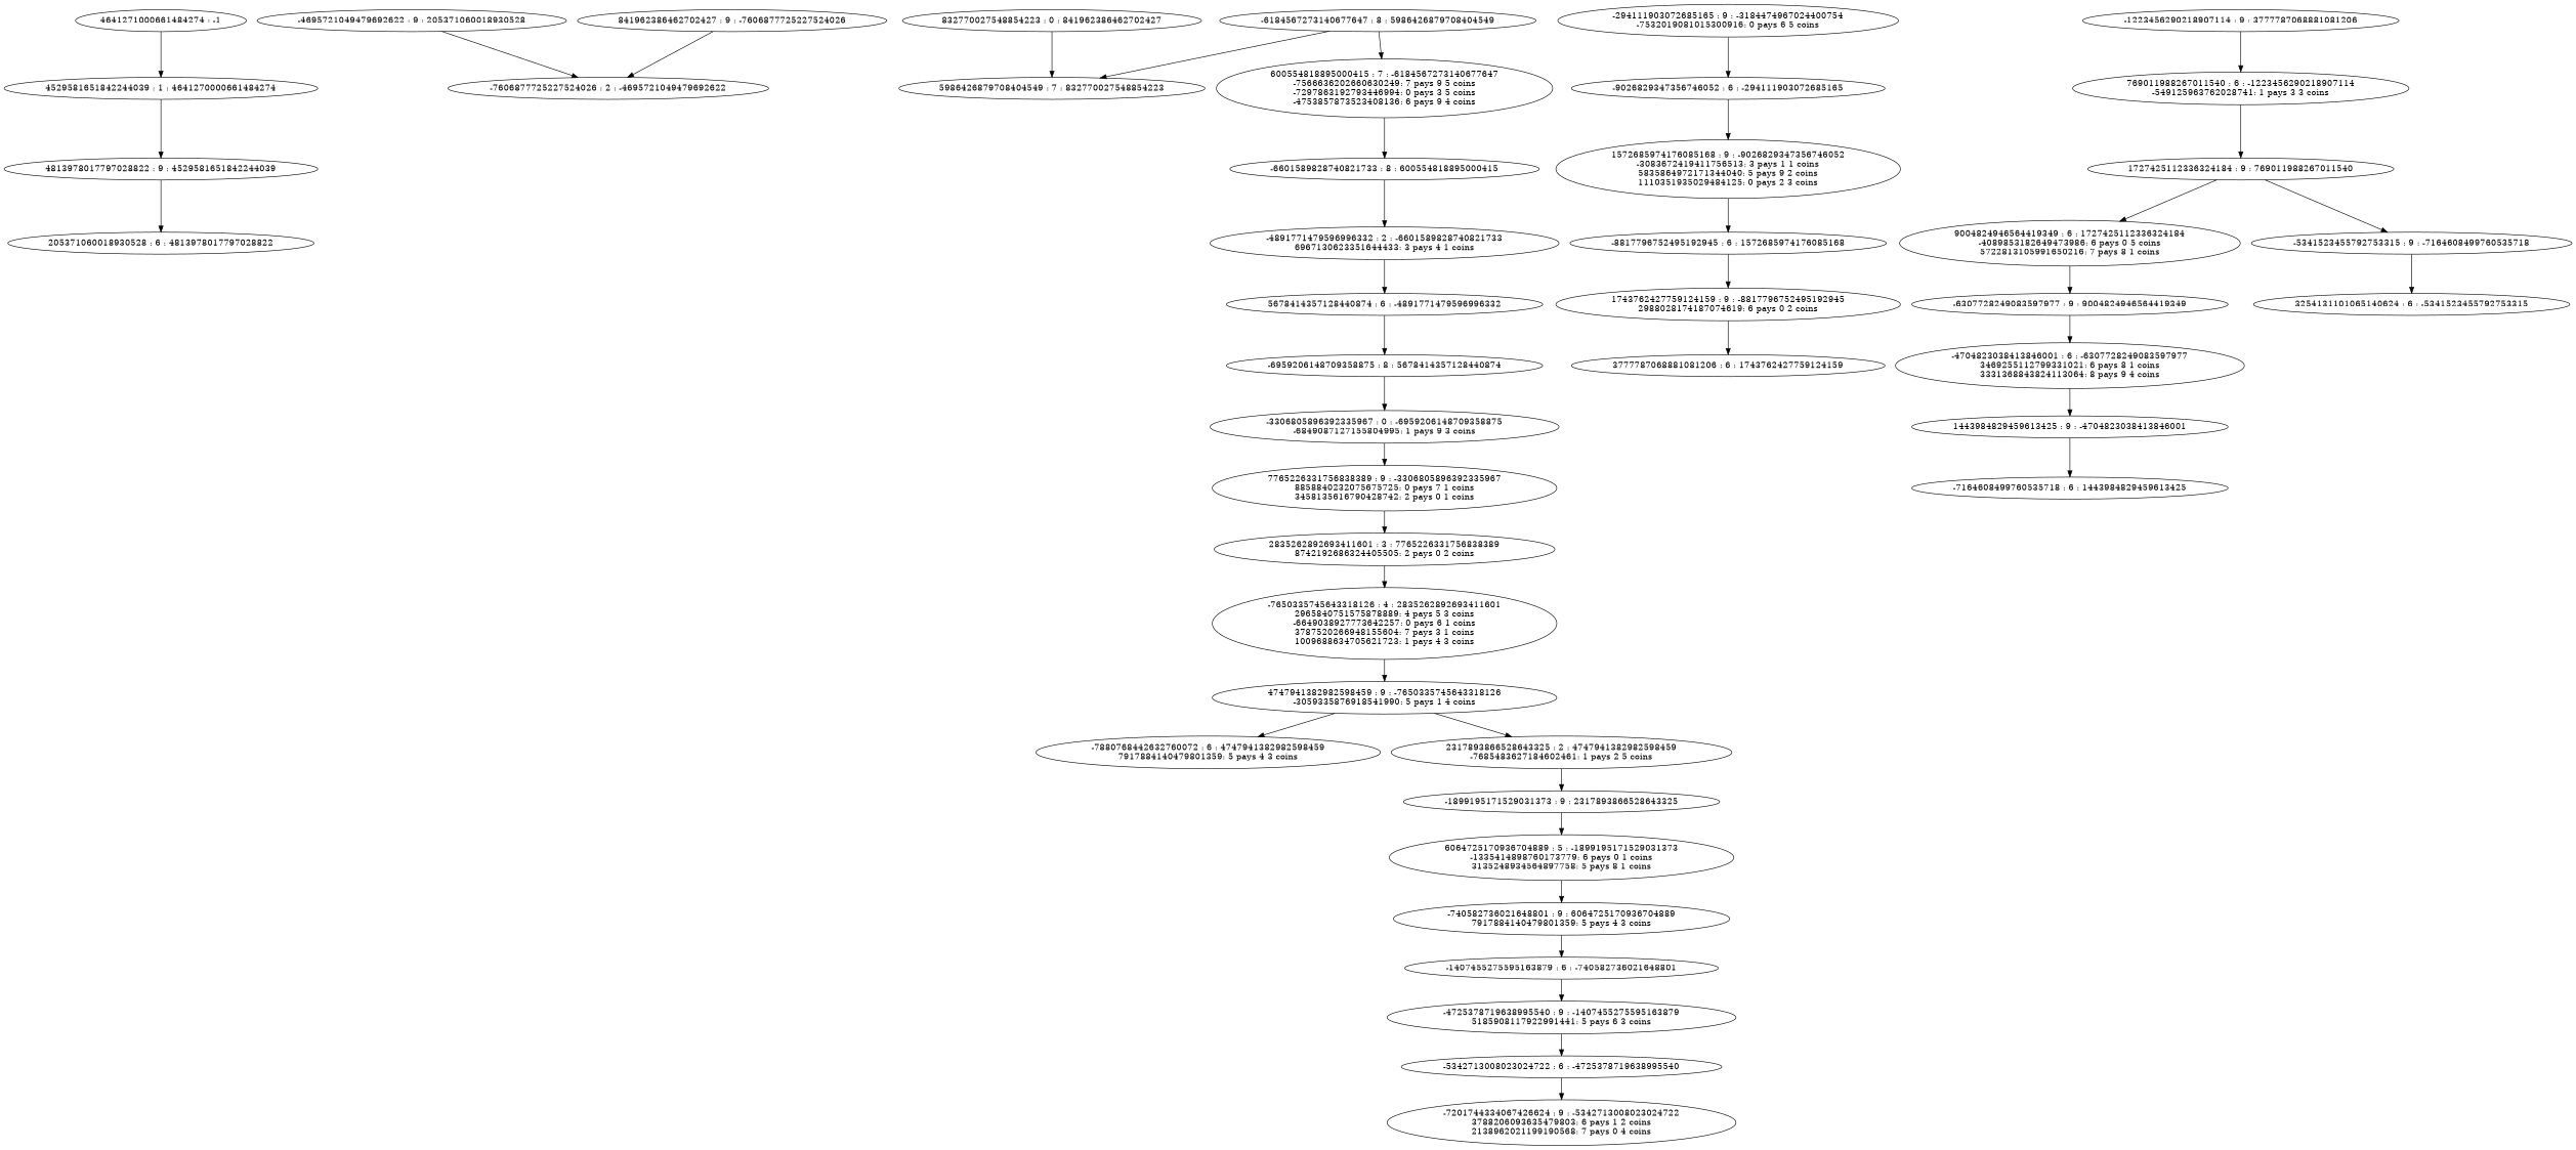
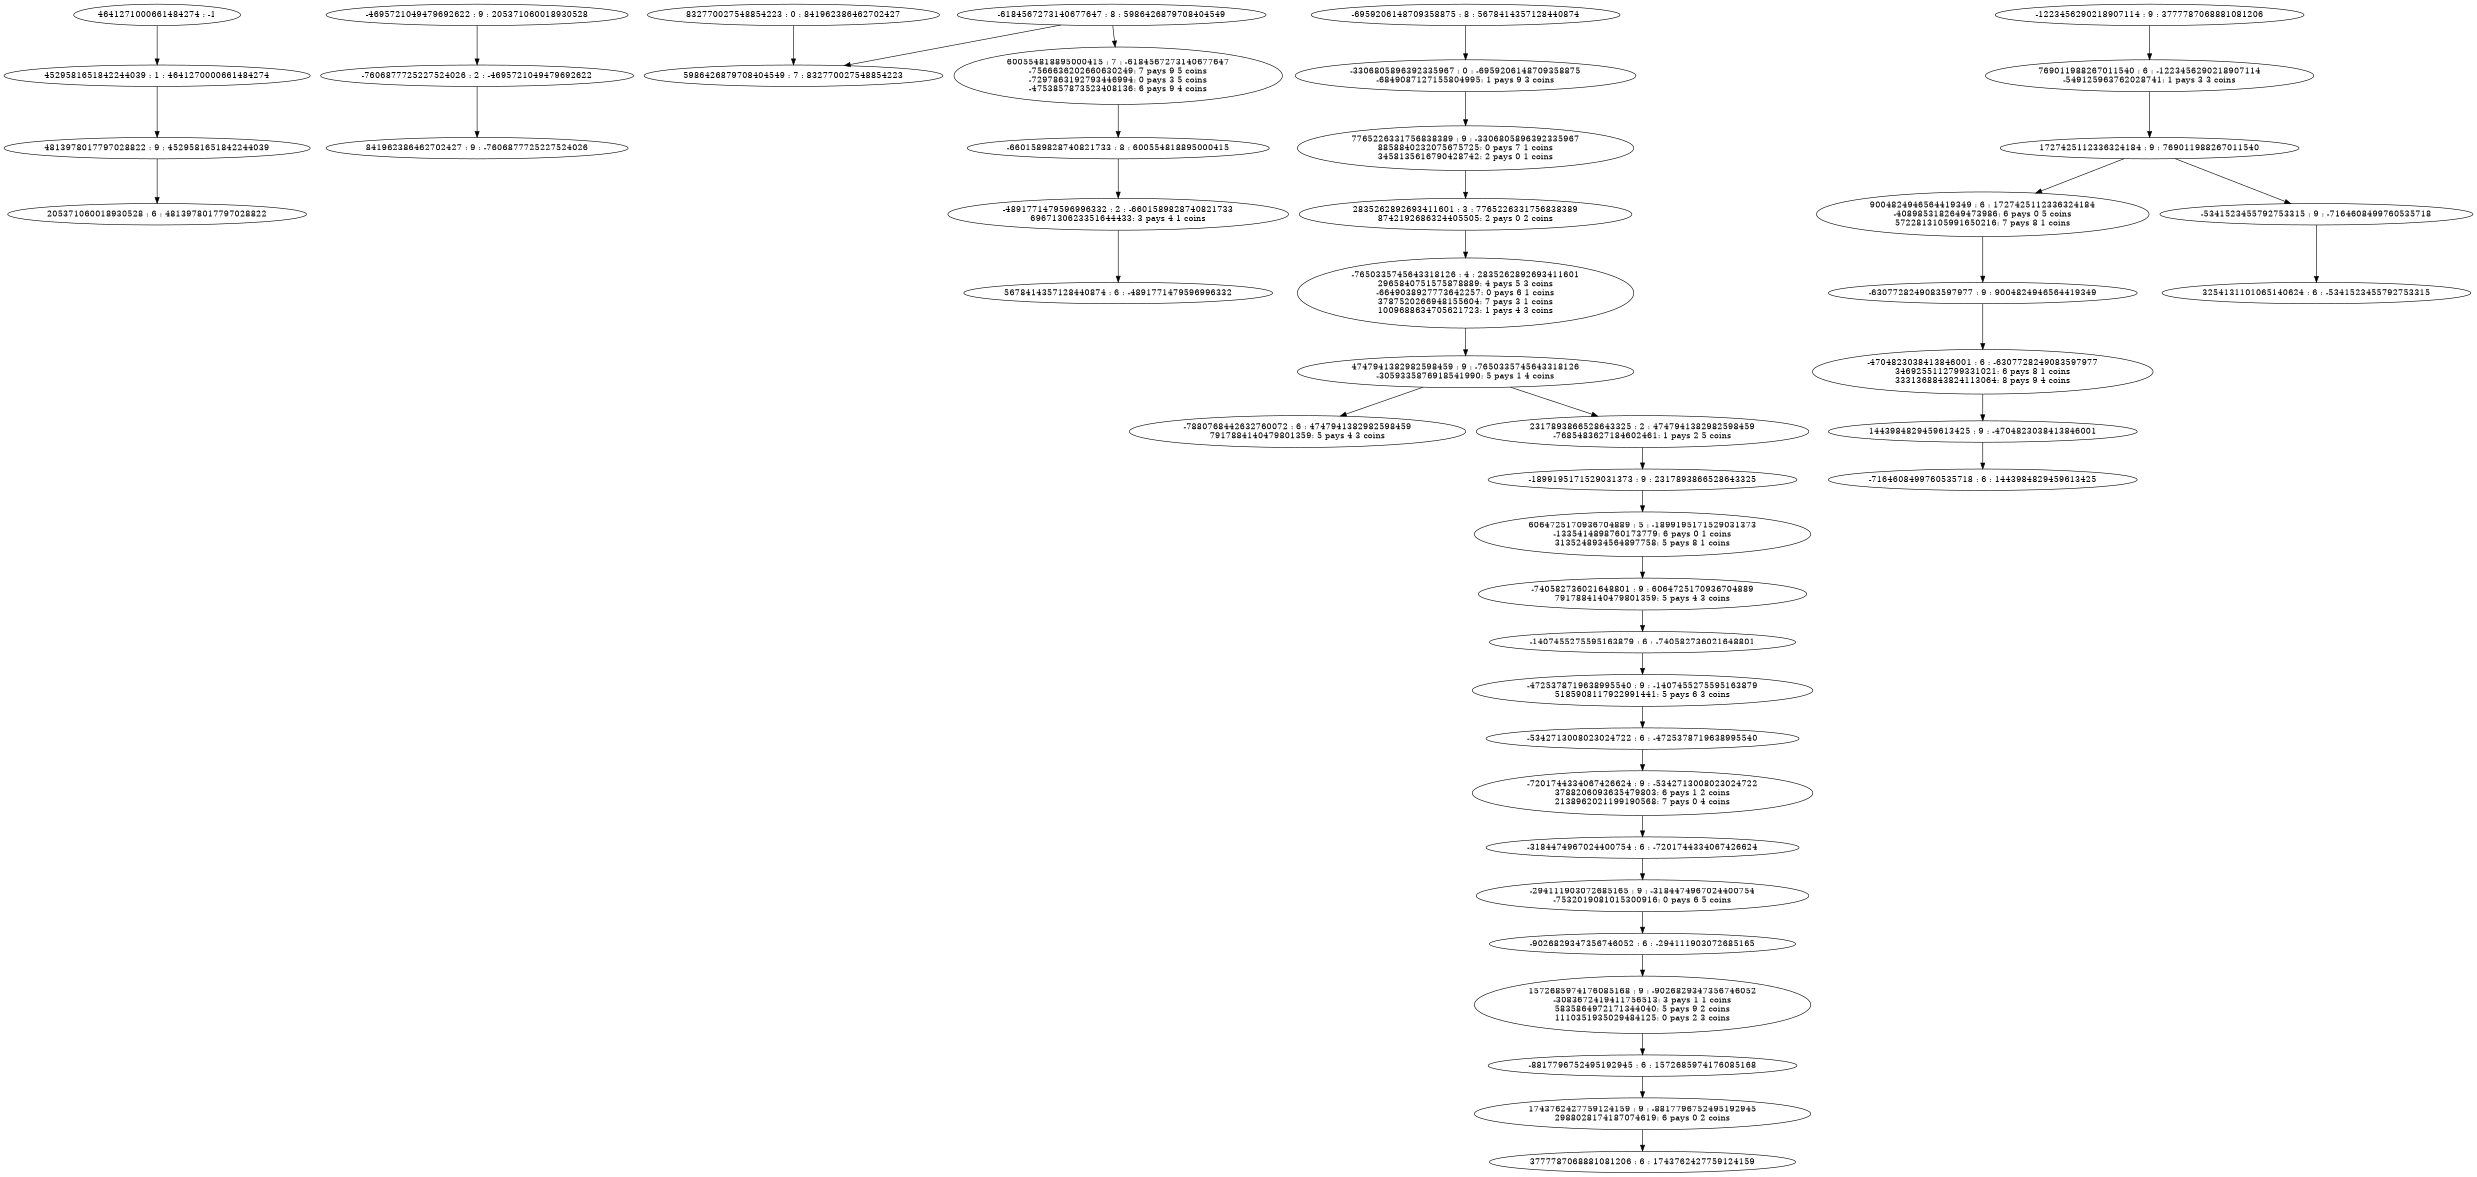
  digraph {
    n1 [label="4641271000661484274 : -1"]
    n2 [label="4529581651842244039 : 1 : 4641270000661484274\n"]
    n3 [label="4813978017797028822 : 9 : 4529581651842244039\n"]
    n4 [label="205371060018930528 : 6 : 4813978017797028822\n"]
    n5 [label="-4695721049479692622 : 9 : 205371060018930528\n"]
    n6 [label="-7606877725227524026 : 2 : -4695721049479692622\n"]
    n7 [label="841962386462702427 : 9 : -7606877725227524026\n"]
    n8 [label="832770027548854223 : 0 : 841962386462702427\n"]
    n9 [label="5986426879708404549 : 7 : 832770027548854223\n"]
    n10 [label="-6184567273140677647 : 8 : 5986426879708404549\n"]
    n11 [label="600554818895000415 : 7 : -6184567273140677647\n-7566636202660630249: 7 pays 9 5 coins\n-7297863192793446994: 0 pays 3 5 coins\n-4753857873523408136: 6 pays 9 4 coins\n"]
    n12 [label="-6601589828740821733 : 8 : 600554818895000415\n"]
    n13 [label="-4891771479596996332 : 2 : -6601589828740821733\n6967130623351644433: 3 pays 4 1 coins\n"]
    n14 [label="5678414357128440874 : 6 : -4891771479596996332\n"]
    n15 [label="-6959206148709358875 : 8 : 5678414357128440874\n"]
    n16 [label="-3306805896392335967 : 0 : -6959206148709358875\n-6849087127155804995: 1 pays 9 3 coins\n"]
    n17 [label="7765226331756838389 : 9 : -3306805896392335967\n8858840232075675725: 0 pays 7 1 coins\n3458135616790428742: 2 pays 0 1 coins\n"]
    n18 [label="2835262892693411601 : 3 : 7765226331756838389\n8742192686324405505: 2 pays 0 2 coins\n"]
    n19 [label="-7650335745643318126 : 4 : 2835262892693411601\n2965840751575878889: 4 pays 5 3 coins\n-6649038927773642257: 0 pays 6 1 coins\n3787520266948155604: 7 pays 3 1 coins\n1009688634705621723: 1 pays 4 3 coins\n"]
    n20 [label="4747941382982598459 : 9 : -7650335745643318126\n-3059335876918541990: 5 pays 1 4 coins\n"]
    n21 [label="-7880768442632760072 : 6 : 4747941382982598459\n7917884140479801359: 5 pays 4 3 coins\n"]
    n22 [label="2317893866528643325 : 2 : 4747941382982598459\n-7685483627184602461: 1 pays 2 5 coins\n"]
    n23 [label="-1899195171529031373 : 9 : 2317893866528643325\n"]
    n24 [label="6064725170936704889 : 5 : -1899195171529031373\n-1335414898760173779: 6 pays 0 1 coins\n3135248934564897758: 5 pays 8 1 coins\n"]
    n25 [label="-740582736021648801 : 9 : 6064725170936704889\n7917884140479801359: 5 pays 4 3 coins\n"]
    n26 [label="-1407455275595163879 : 6 : -740582736021648801\n"]
    n27 [label="-4725378719638995540 : 9 : -1407455275595163879\n5185908117922991441: 5 pays 6 3 coins\n"]
    n28 [label="-5342713008023024722 : 6 : -4725378719638995540\n"]
    n29 [label="-7201744334067426624 : 9 : -5342713008023024722\n3788206093635479803: 6 pays 1 2 coins\n2138962021199190568: 7 pays 0 4 coins\n"]
+   n30 [label="-3184474967024400754 : 6 : -7201744334067426624\n"]
    n31 [label="-294111903072685165 : 9 : -3184474967024400754\n-7532019081015300916: 0 pays 6 5 coins\n"]
    n32 [label="-9026829347356746052 : 6 : -294111903072685165\n"]
    n33 [label="1572685974176085168 : 9 : -9026829347356746052\n-3083672419411756513: 3 pays 1 1 coins\n5835864972171344040: 5 pays 9 2 coins\n1110351935029484125: 0 pays 2 3 coins\n"]
    n34 [label="-8817796752495192945 : 6 : 1572685974176085168\n"]
    n35 [label="1743762427759124159 : 9 : -8817796752495192945\n2988028174187074619: 6 pays 0 2 coins\n"]
    n36 [label="3777787068881081206 : 6 : 1743762427759124159\n"]
    n37 [label="-1223456290218907114 : 9 : 3777787068881081206\n"]
    n38 [label="769011988267011540 : 6 : -1223456290218907114\n-549125963762028741: 1 pays 3 3 coins\n"]
    n39 [label="1727425112336324184 : 9 : 769011988267011540\n"]
    n40 [label="9004824946564419349 : 6 : 1727425112336324184\n-4089853182649473986: 6 pays 0 5 coins\n5722813105991650216: 7 pays 8 1 coins\n"]
    n41 [label="-5341523455792753315 : 9 : -7164608499760535718\n"]
    n42 [label="-6307728249083597977 : 9 : 9004824946564419349\n"]
    n43 [label="-4704823038413846001 : 6 : -6307728249083597977\n3469255112799331021: 6 pays 8 1 coins\n3331368843824113064: 8 pays 9 4 coins\n"]
    n44 [label="1443984829459613425 : 9 : -4704823038413846001\n"]
    n45 [label="-7164608499760535718 : 6 : 1443984829459613425\n"]
    n46 [label="3254131101065140624 : 6 : -5341523455792753315\n"]
    n1 -> n2
    n2 -> n3
    n3 -> n4
    n5 -> n6
-   n7 -> n6
+   n6 -> n7
    n8 -> n9
    n10 -> n9
    n10 -> n11
    n11 -> n12
    n12 -> n13
    n13 -> n14
-   n14 -> n15
    n15 -> n16
    n16 -> n17
    n17 -> n18
    n18 -> n19
    n19 -> n20
    n20 -> n21
    n20 -> n22
    n22 -> n23
    n23 -> n24
    n24 -> n25
    n25 -> n26
    n26 -> n27
    n27 -> n28
    n28 -> n29
+   n29 -> n30
+   n30 -> n31
    n31 -> n32
    n32 -> n33
    n33 -> n34
    n34 -> n35
    n35 -> n36
    n37 -> n38
    n38 -> n39
    n39 -> n40
    n39 -> n41
    n40 -> n42
    n41 -> n46
    n42 -> n43
    n43 -> n44
    n44 -> n45
  }
